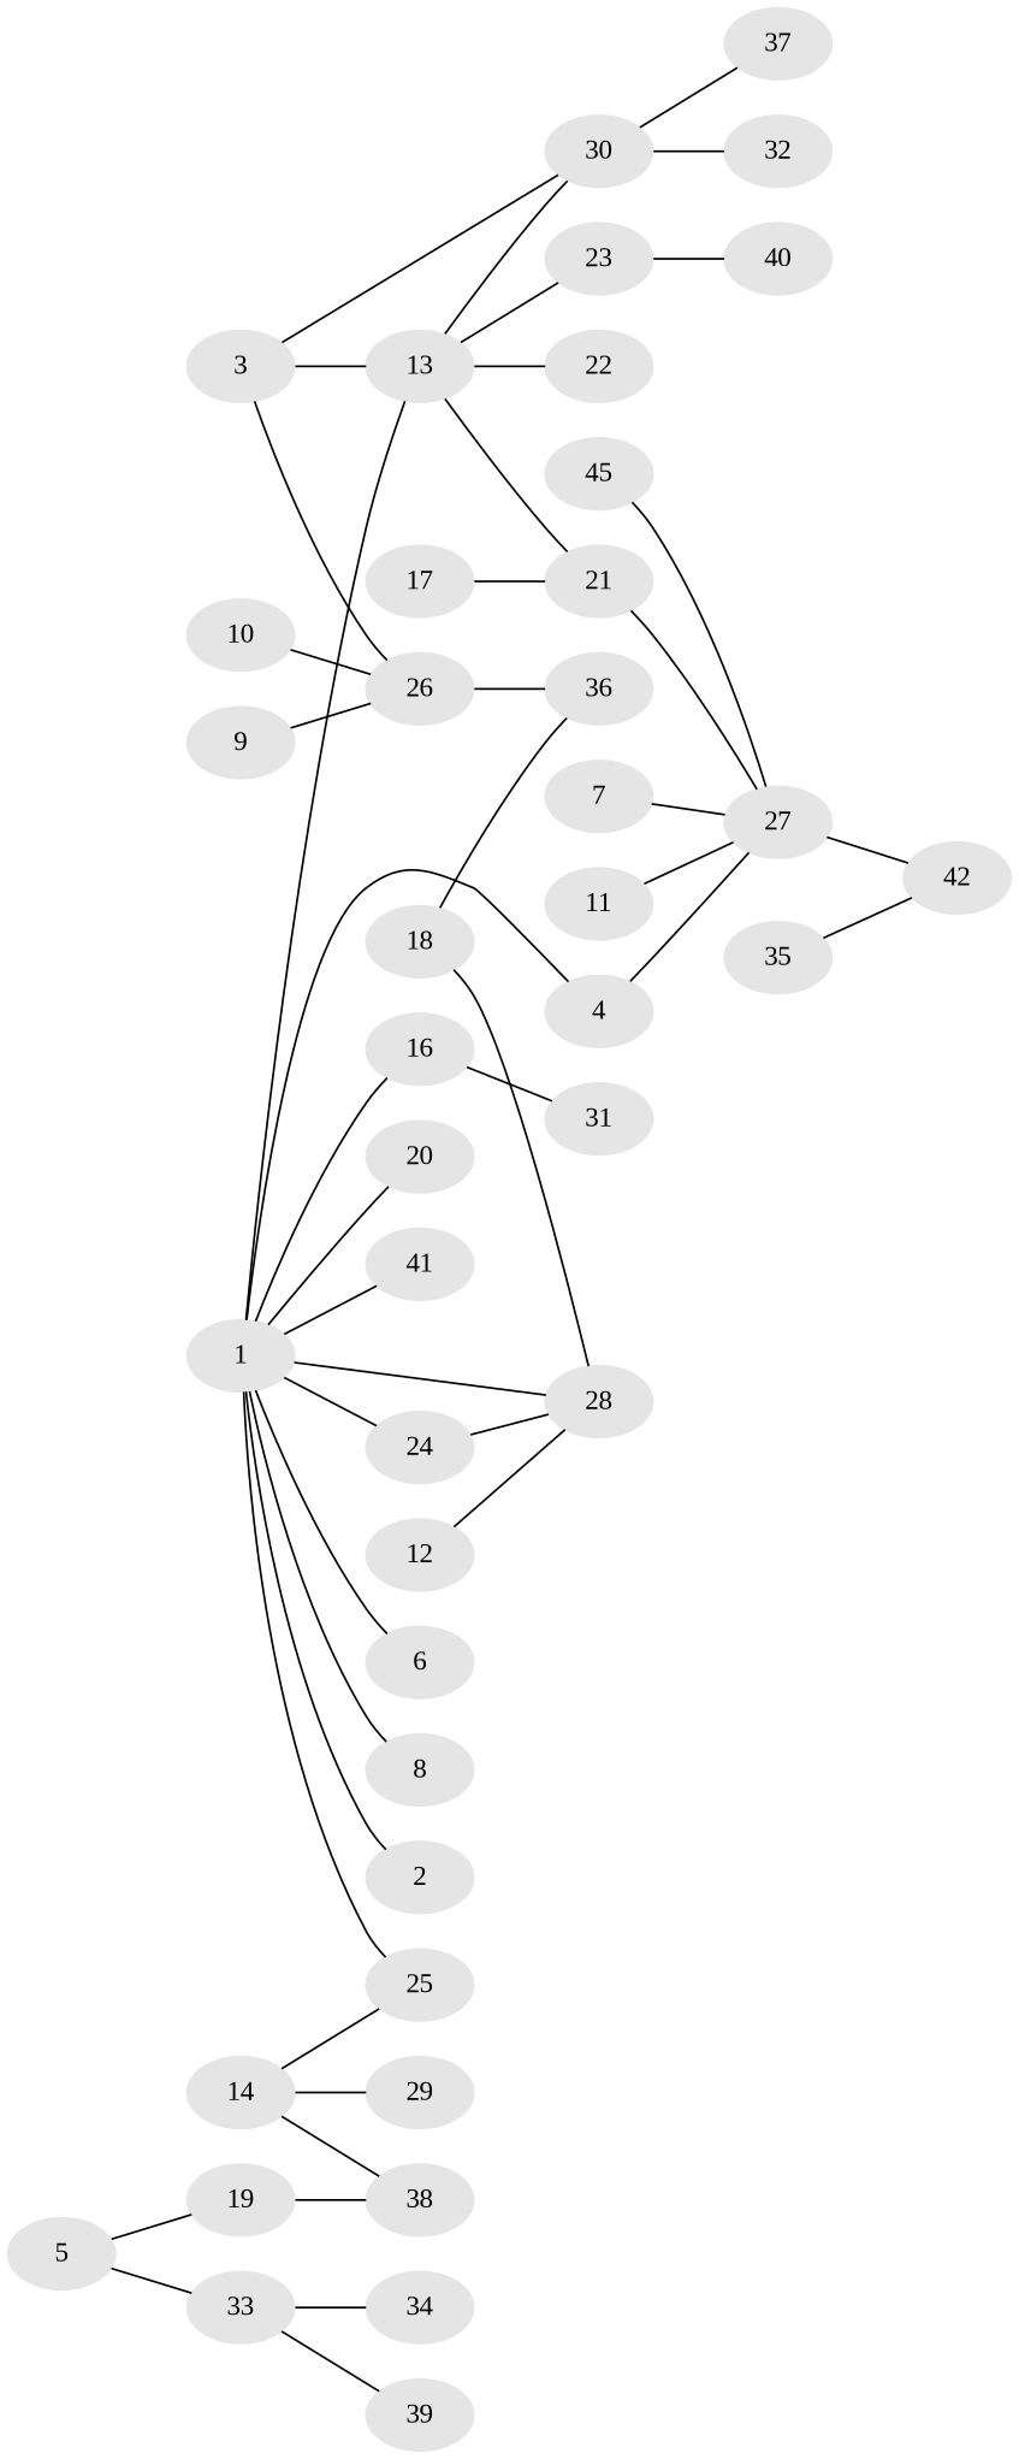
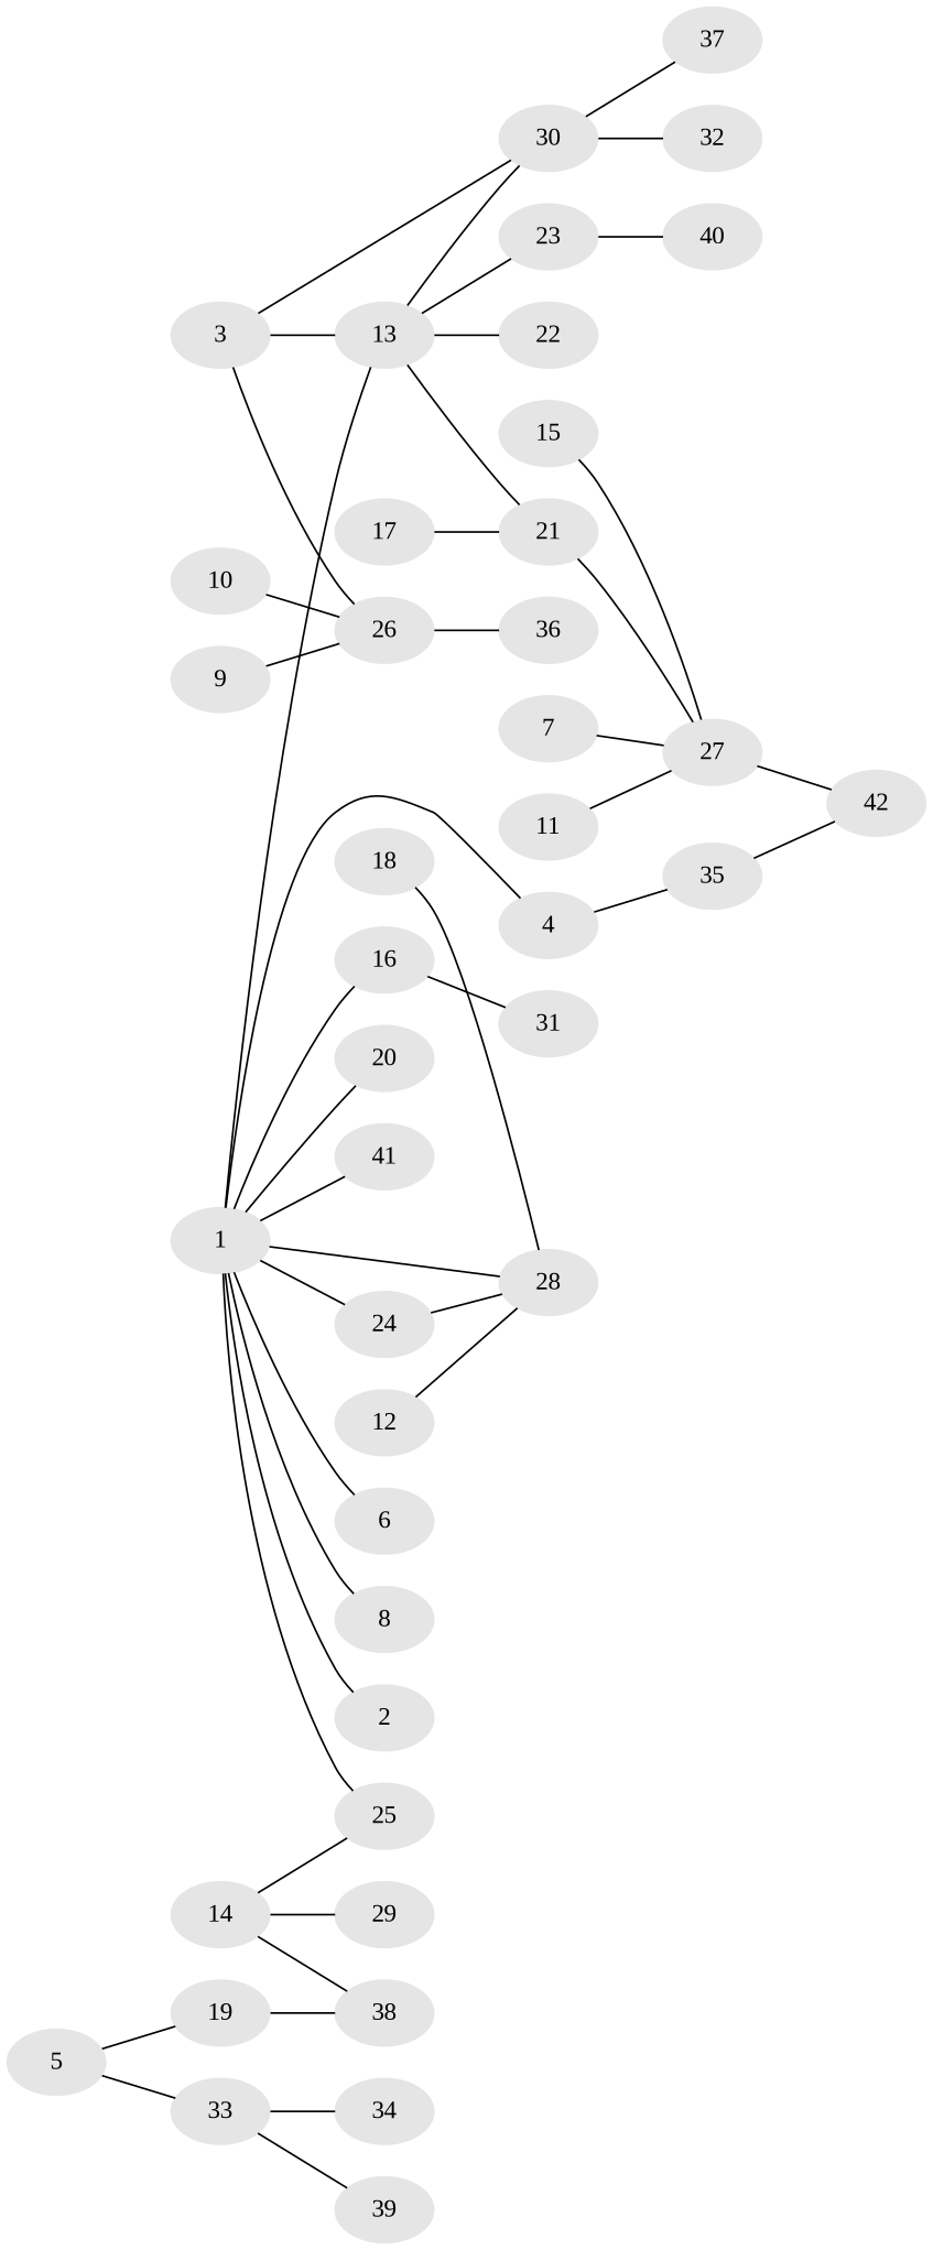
  graph {
    fontname="Liberation Serif"
    rankdir=LR
    node [color=gray90 fontname="Liberation Serif" style=filled]
    edge [fontname="Liberation Serif" weight=1.0]
    1
    2
    4
    6
    8
    13
    16
    20
    25
    28
    41
    24
    35
    5
    19
    33
    30
    21
    22
    23
    31
    3
    26
    36
    32
    37
    42
    38
    34
    39
    7
    27
    9
    10
    11
    12
    40
    14
    29
-   15 [label=45]
+   15
    17
    18
    1 -- 2
    1 -- 4
    1 -- 6
    1 -- 8
    1 -- 13
    1 -- 16
    1 -- 20
    1 -- 25
    1 -- 28
    1 -- 41
    1 -- 24
-   4 -- 27
+   4 -- 35
    13 -- 30
    13 -- 21
    13 -- 22 [weight=2.0]
    13 -- 23
    16 -- 31
    24 -- 28
    35 -- 42
    5 -- 19
    5 -- 33
    19 -- 38
    33 -- 34
    33 -- 39
    30 -- 32
    30 -- 37
    21 -- 27
    23 -- 40
    3 -- 13
    3 -- 30
    3 -- 26
    26 -- 36
    7 -- 27
    27 -- 42
    9 -- 26
    10 -- 26
    11 -- 27
    12 -- 28
    14 -- 25
    14 -- 38
    14 -- 29
    15 -- 27
    17 -- 21
    18 -- 28
-   18 -- 36
  }
